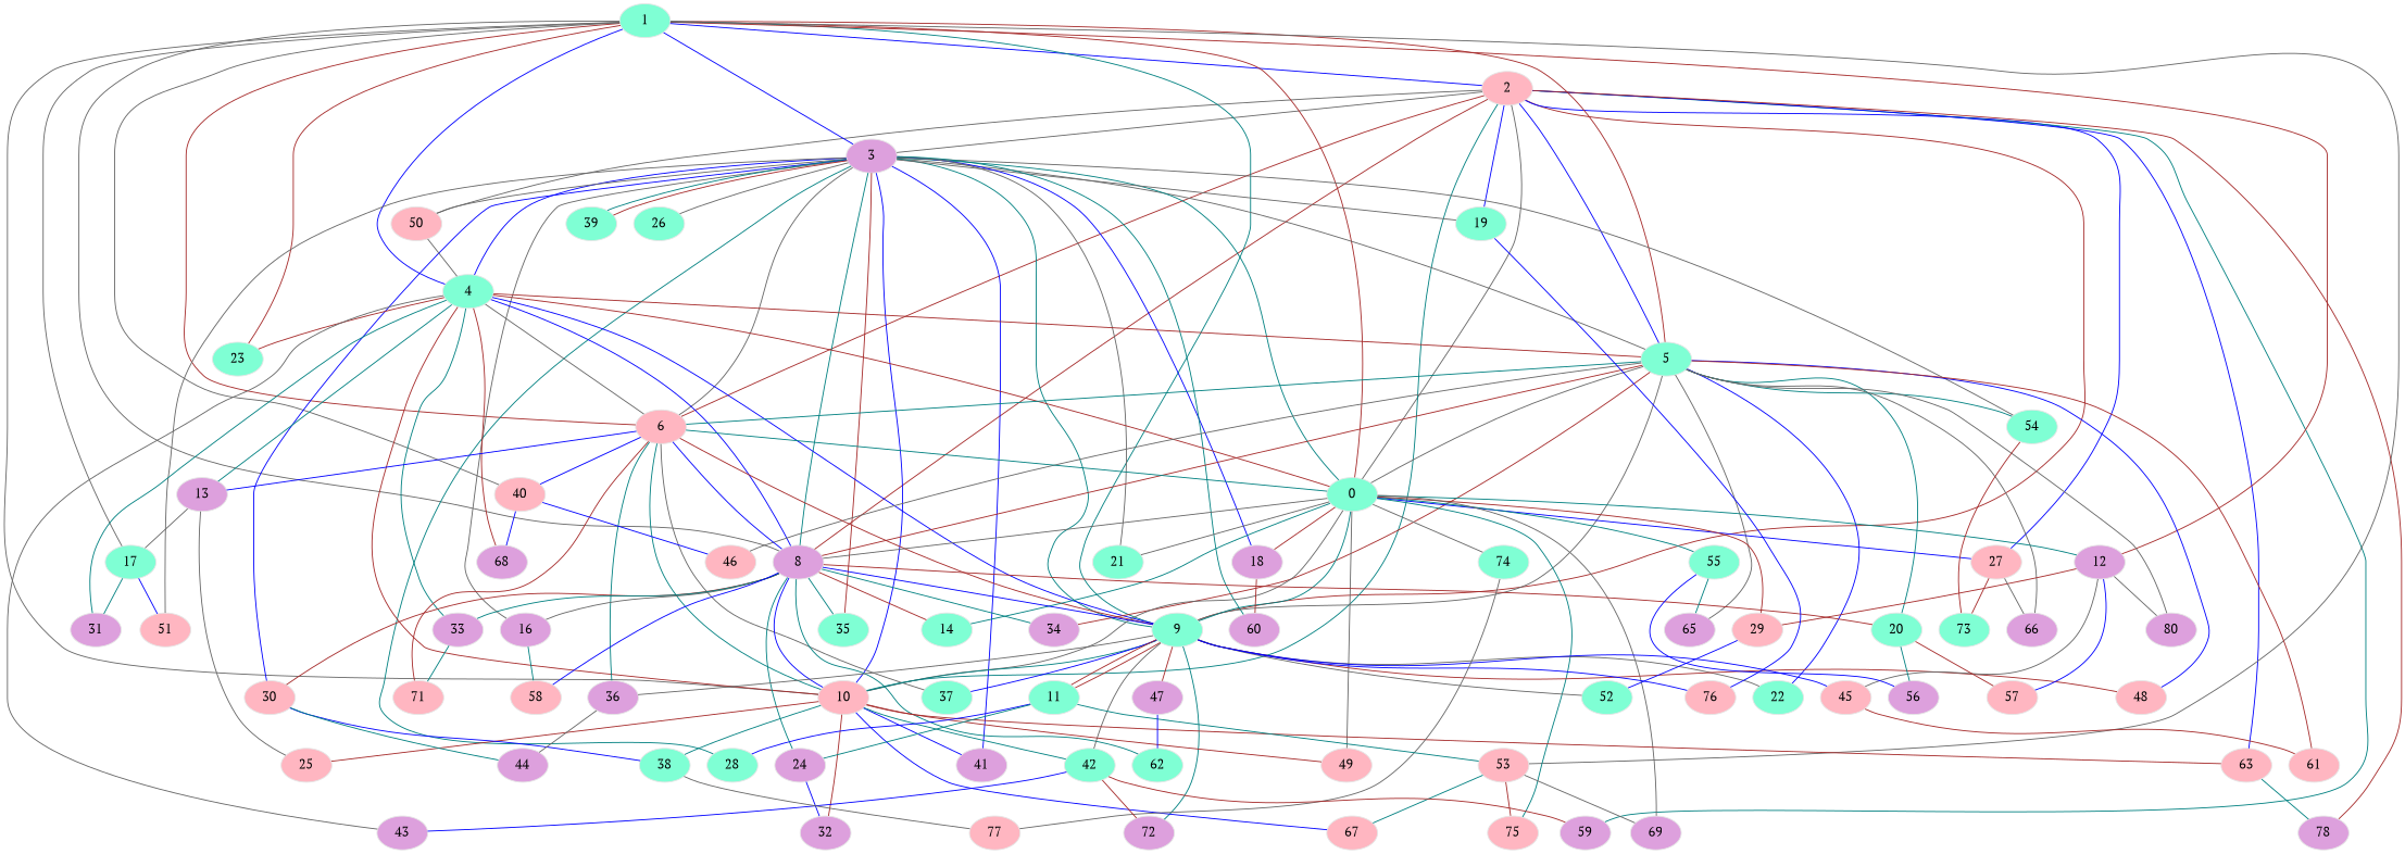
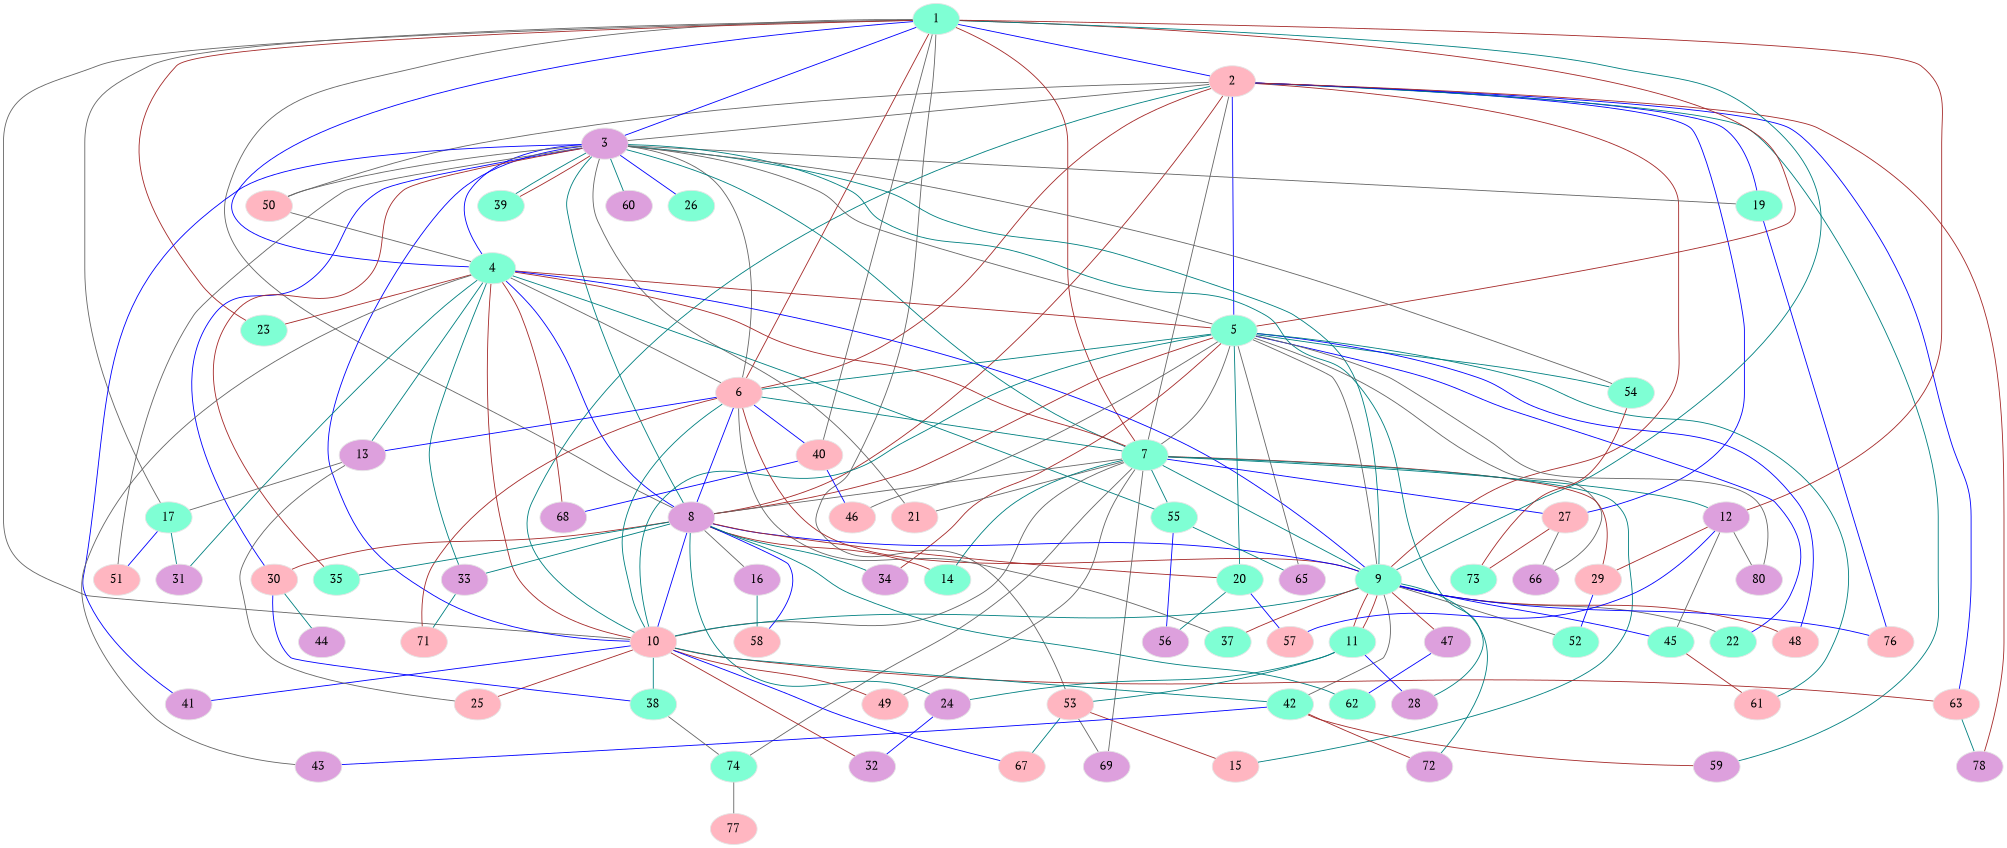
  graph {
    fontname="PT Serif"
    node [color=gray90 fillcolor=plum fontname="PT Serif" style=filled]
    edge [color=gray40 fontname="PT Serif"]
    2 [fillcolor=lightpink]
    1 [fillcolor=aquamarine]
    3
    4 [fillcolor=aquamarine]
    5 [fillcolor=aquamarine]
    6 [fillcolor=lightpink]
-   7 [fillcolor=aquamarine label=0]
+   7 [fillcolor=aquamarine]
    8
    9 [fillcolor=aquamarine]
    10 [fillcolor=lightpink]
    12
    17 [fillcolor=aquamarine]
    23 [fillcolor=aquamarine]
    40 [fillcolor=lightpink]
    53 [fillcolor=lightpink]
    19 [fillcolor=aquamarine]
    27 [fillcolor=lightpink]
    50 [fillcolor=lightpink]
    59
    63 [fillcolor=lightpink]
    78
    26 [fillcolor=aquamarine]
    16
-   18
-   21 [fillcolor=aquamarine]
-   28 [fillcolor=aquamarine]
+   21 [fillcolor=lightpink]
+   28
    30 [fillcolor=lightpink]
    35 [fillcolor=aquamarine]
    39 [fillcolor=aquamarine]
    41
    51 [fillcolor=lightpink]
    54 [fillcolor=aquamarine]
    60
    13
    31
    33
    43
    55 [fillcolor=aquamarine]
    68
    20 [fillcolor=aquamarine]
    22 [fillcolor=aquamarine]
    34
    46 [fillcolor=lightpink]
    48 [fillcolor=lightpink]
    61 [fillcolor=lightpink]
    65
    66
    n48 [label=80]
-   36
    37 [fillcolor=aquamarine]
    71 [fillcolor=lightpink]
    14 [fillcolor=aquamarine]
    29 [fillcolor=lightpink]
    49 [fillcolor=lightpink]
    69
    74 [fillcolor=aquamarine]
-   75 [fillcolor=lightpink]
+   75 [fillcolor=lightpink label=15]
    24
    58 [fillcolor=lightpink]
    62 [fillcolor=aquamarine]
    11 [fillcolor=aquamarine]
    42 [fillcolor=aquamarine]
-   45 [fillcolor=lightpink]
+   45 [fillcolor=aquamarine]
    47
    52 [fillcolor=aquamarine]
    72
    76 [fillcolor=lightpink]
    25 [fillcolor=lightpink]
    32
    38 [fillcolor=aquamarine]
    67 [fillcolor=lightpink]
    57 [fillcolor=lightpink]
    73 [fillcolor=aquamarine]
    44
    56
    77 [fillcolor=lightpink]
    2 -- 3
    2 -- 5 [color=blue]
    2 -- 6 [color=brown]
    2 -- 7
    2 -- 8 [color=brown]
    2 -- 9 [color=brown]
    2 -- 10 [color=teal]
    2 -- 19 [color=blue]
    2 -- 27 [color=blue]
    2 -- 50
    2 -- 59 [color=teal]
    2 -- 63 [color=blue]
    2 -- 78 [color=brown]
    1 -- 2 [color=blue]
    1 -- 3 [color=blue]
    1 -- 4 [color=blue]
    1 -- 5 [color=brown]
    1 -- 6 [color=brown]
    1 -- 7 [color=brown]
    1 -- 8
    1 -- 9 [color=teal]
    1 -- 10
    1 -- 12 [color=brown]
    1 -- 17
    1 -- 23 [color=brown]
    1 -- 40
    1 -- 53
    3 -- 4 [color=blue]
    3 -- 5
    3 -- 6
    3 -- 7 [color=teal]
    3 -- 8 [color=teal]
    3 -- 9 [color=teal]
    3 -- 10 [color=blue]
    3 -- 19
    3 -- 50
-   3 -- 26
-   3 -- 16
-   3 -- 18 [color=blue]
+   3 -- 26 [color=blue]
    3 -- 21
    3 -- 28 [color=teal]
    3 -- 30 [color=blue]
    3 -- 35 [color=brown]
    3 -- 39 [color=teal]
    3 -- 39 [color=brown]
    3 -- 41 [color=blue]
    3 -- 51
    3 -- 54
    3 -- 60 [color=teal]
    4 -- 5 [color=brown]
    4 -- 6
    4 -- 7 [color=brown]
    4 -- 8 [color=blue]
    4 -- 9 [color=blue]
    4 -- 10 [color=brown]
    4 -- 23 [color=brown]
    4 -- 13 [color=teal]
    4 -- 31 [color=teal]
    4 -- 33 [color=teal]
    4 -- 43
+   4 -- 55 [color=teal]
    4 -- 68 [color=brown]
    5 -- 6 [color=teal]
    5 -- 7
    5 -- 8 [color=brown]
    5 -- 9
+   5 -- 10 [color=teal]
    5 -- 54 [color=teal]
    5 -- 20 [color=teal]
    5 -- 22 [color=blue]
    5 -- 34 [color=brown]
    5 -- 46
    5 -- 48 [color=blue]
-   5 -- 61 [color=brown]
+   5 -- 61 [color=teal]
    5 -- 65
    5 -- 66
    5 -- n48
    6 -- 7 [color=teal]
    6 -- 8 [color=blue]
    6 -- 9 [color=brown]
    6 -- 10 [color=teal]
    6 -- 40 [color=blue]
    6 -- 13 [color=blue]
-   6 -- 36 [color=teal]
    6 -- 37
    6 -- 71 [color=brown]
    7 -- 8
    7 -- 9 [color=teal]
    7 -- 10
    7 -- 12 [color=teal]
    7 -- 27 [color=blue]
-   7 -- 18 [color=brown]
    7 -- 21
    7 -- 55 [color=teal]
    7 -- 14 [color=teal]
    7 -- 29 [color=brown]
    7 -- 49
    7 -- 69
    7 -- 74
    7 -- 75 [color=teal]
    8 -- 9 [color=blue]
    8 -- 10 [color=blue]
    8 -- 16
    8 -- 30 [color=brown]
    8 -- 35 [color=teal]
    8 -- 33 [color=teal]
    8 -- 20 [color=brown]
    8 -- 34 [color=teal]
    8 -- 14 [color=brown]
    8 -- 24 [color=teal]
    8 -- 58 [color=blue]
    8 -- 62 [color=teal]
    9 -- 10 [color=teal]
    9 -- 22
    9 -- 48 [color=brown]
-   9 -- 36
-   9 -- 37 [color=blue]
+   9 -- 37 [color=brown]
    9 -- 11 [color=brown]
    9 -- 11 [color=brown]
    9 -- 42
    9 -- 45 [color=blue]
    9 -- 47 [color=brown]
    9 -- 52
    9 -- 72 [color=teal]
    9 -- 76 [color=blue]
    10 -- 63 [color=brown]
    10 -- 41 [color=blue]
    10 -- 49 [color=brown]
    10 -- 42 [color=teal]
    10 -- 25 [color=brown]
    10 -- 32 [color=brown]
    10 -- 38 [color=teal]
    10 -- 67 [color=blue]
    12 -- n48
    12 -- 29 [color=brown]
    12 -- 45
    12 -- 57 [color=blue]
    17 -- 51 [color=blue]
    17 -- 31 [color=teal]
    40 -- 68 [color=blue]
    40 -- 46 [color=blue]
    53 -- 69
    53 -- 75 [color=brown]
    53 -- 67 [color=teal]
    19 -- 76 [color=blue]
    27 -- 66
    27 -- 73 [color=brown]
    50 -- 4
    63 -- 78 [color=teal]
    16 -- 58 [color=teal]
-   18 -- 60 [color=brown]
    30 -- 38 [color=blue]
    30 -- 44 [color=teal]
    54 -- 73 [color=brown]
    13 -- 17
    13 -- 25
    33 -- 71 [color=teal]
    55 -- 65 [color=teal]
    55 -- 56 [color=blue]
-   20 -- 57 [color=brown]
+   20 -- 57 [color=blue]
    20 -- 56 [color=teal]
-   36 -- 44
    29 -- 52 [color=blue]
    74 -- 77
    24 -- 32 [color=blue]
    11 -- 53 [color=teal]
    11 -- 28 [color=blue]
    11 -- 24 [color=teal]
    42 -- 59 [color=brown]
    42 -- 43 [color=blue]
    42 -- 72 [color=brown]
    45 -- 61 [color=brown]
    47 -- 62 [color=blue]
-   38 -- 77
+   38 -- 74
  }
